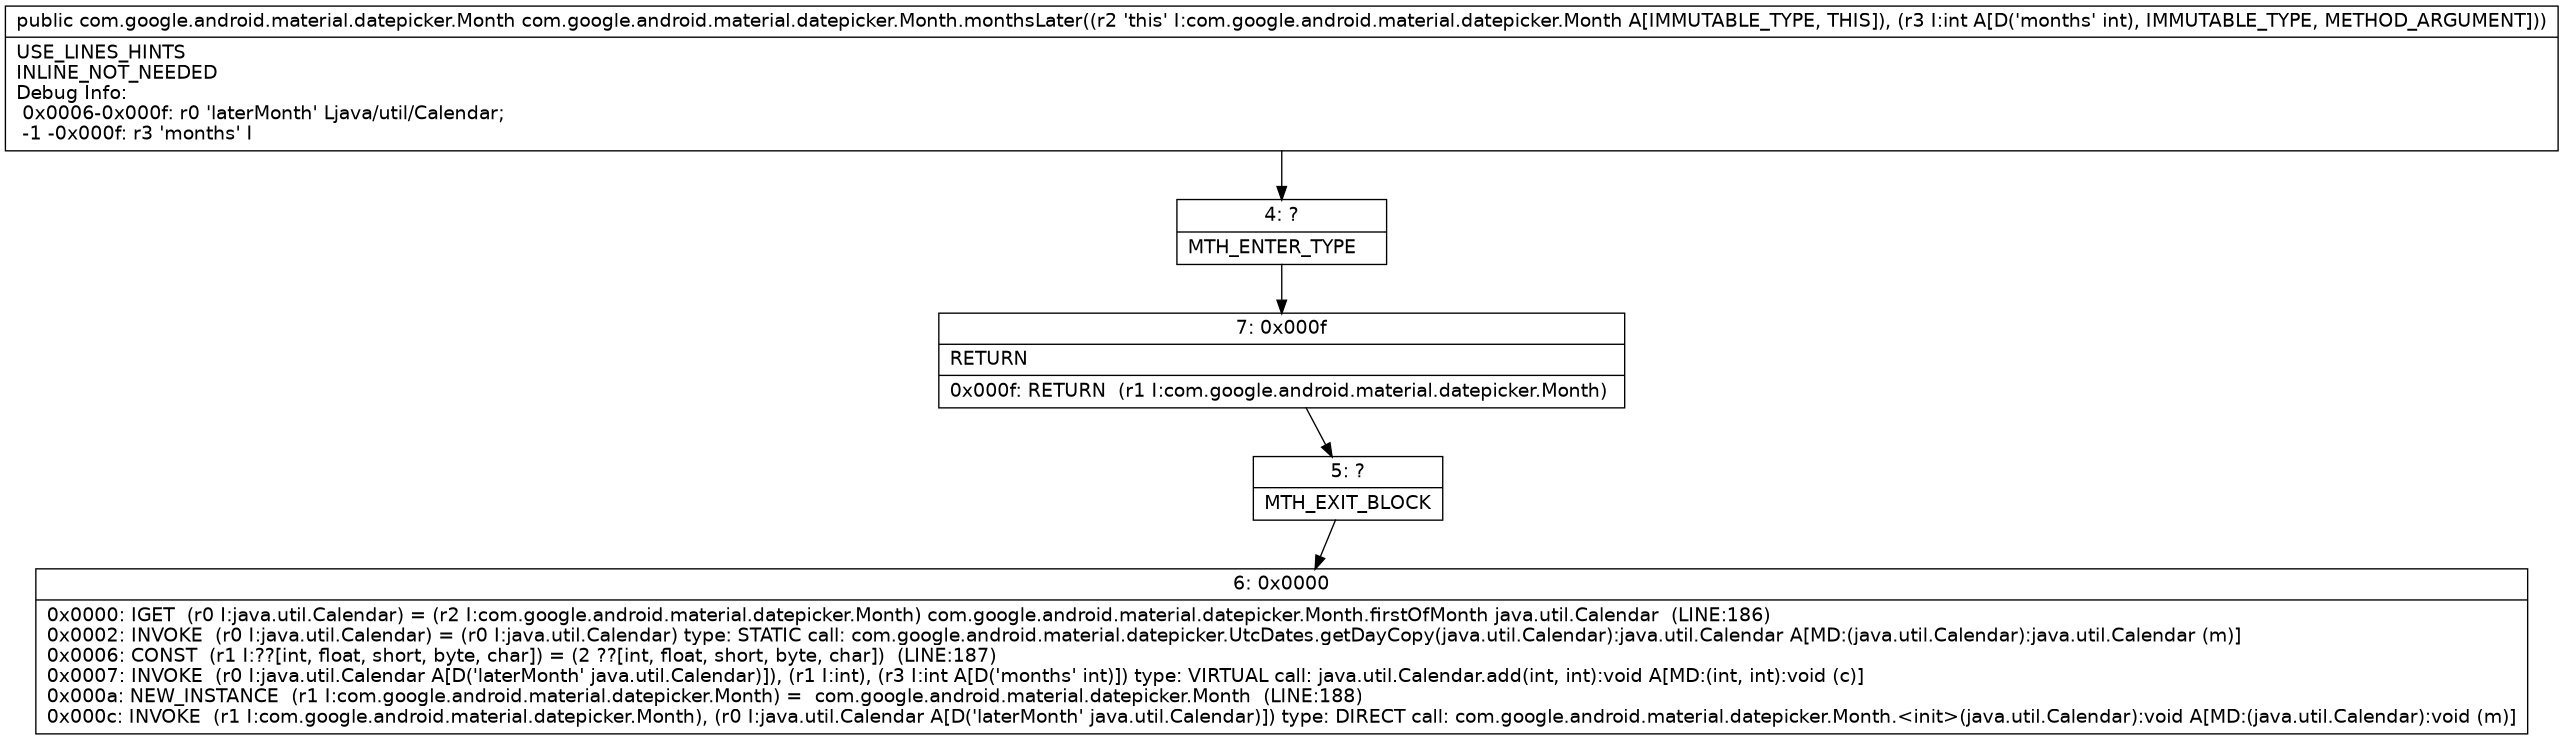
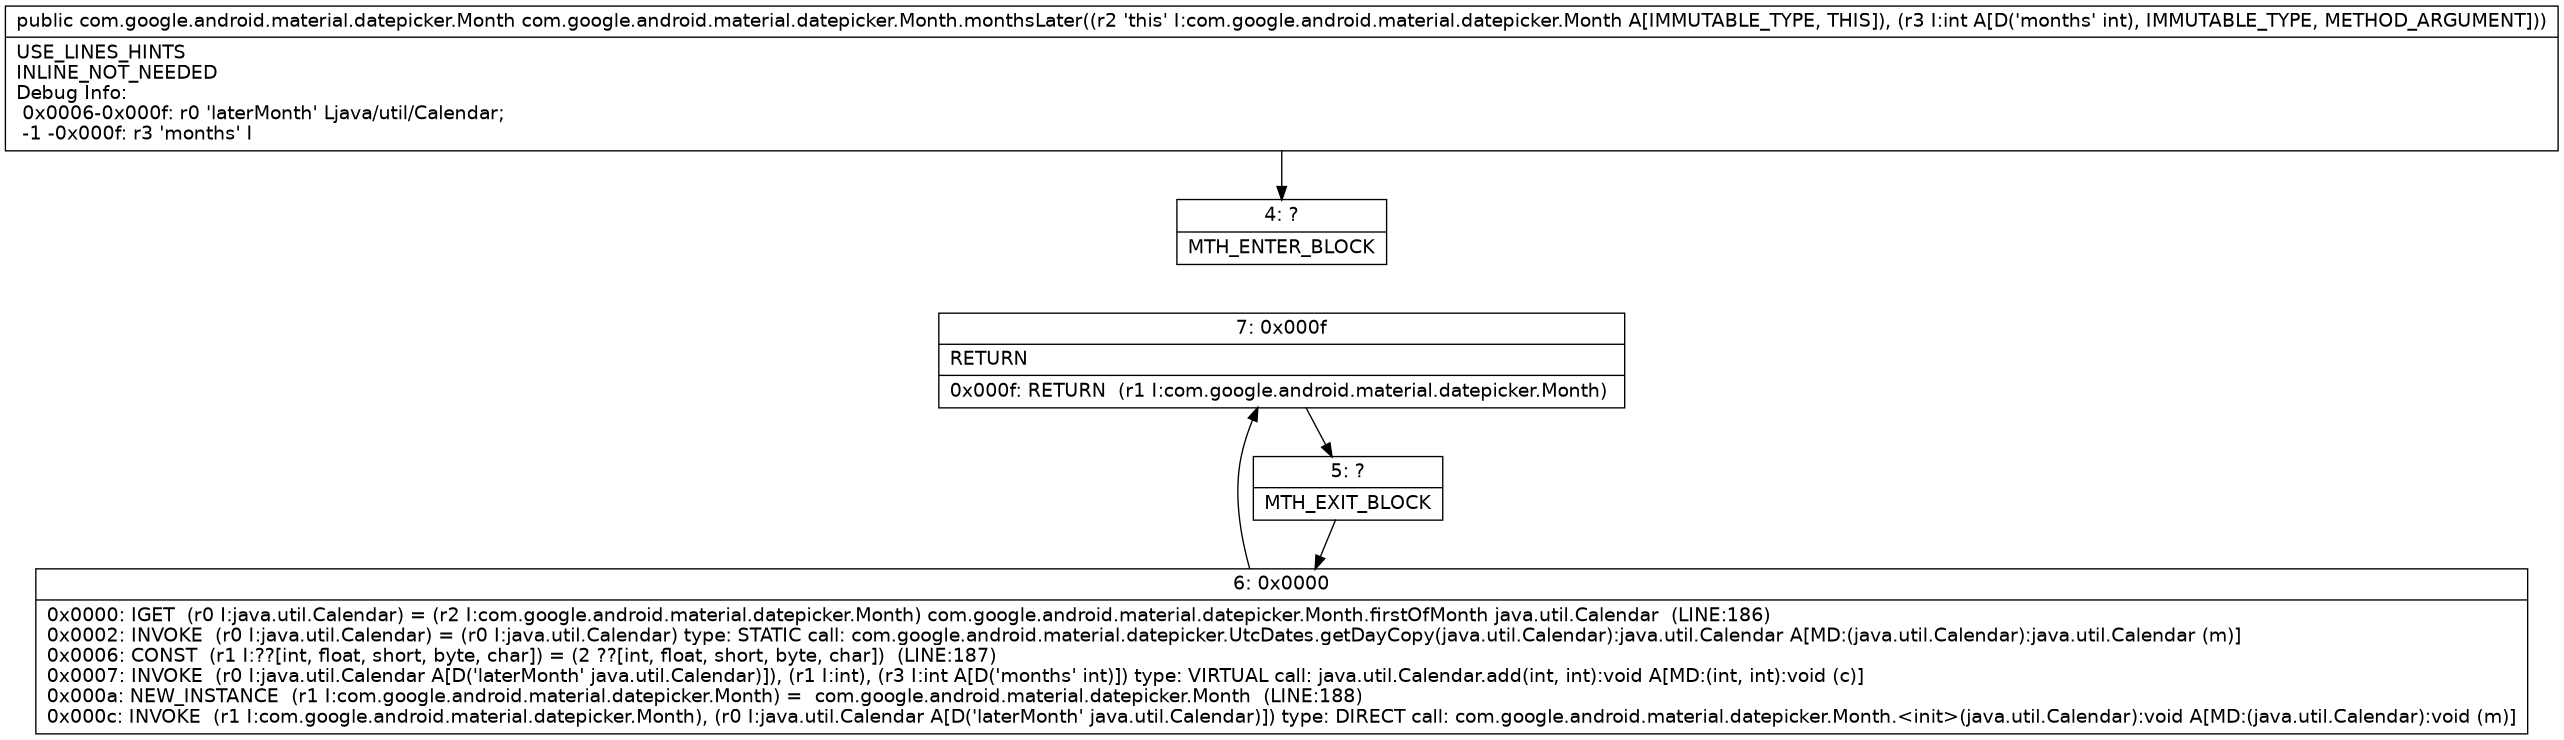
  digraph {
    fontname="DejaVu Sans"
    node [fontname="DejaVu Sans" shape=record]
    edge [fontname="DejaVu Sans"]
-   n1 [label="{4\:\ ?|MTH_ENTER_TYPE\l}"]
+   n1 [label="{4\:\ ?|MTH_ENTER_BLOCK\l}"]
    n2 [label="{6\:\ 0x0000|0x0000: IGET  (r0 I:java.util.Calendar) = (r2 I:com.google.android.material.datepicker.Month) com.google.android.material.datepicker.Month.firstOfMonth java.util.Calendar  (LINE:186)\l0x0002: INVOKE  (r0 I:java.util.Calendar) = (r0 I:java.util.Calendar) type: STATIC call: com.google.android.material.datepicker.UtcDates.getDayCopy(java.util.Calendar):java.util.Calendar A[MD:(java.util.Calendar):java.util.Calendar (m)]\l0x0006: CONST  (r1 I:??[int, float, short, byte, char]) = (2 ??[int, float, short, byte, char])  (LINE:187)\l0x0007: INVOKE  (r0 I:java.util.Calendar A[D('laterMonth' java.util.Calendar)]), (r1 I:int), (r3 I:int A[D('months' int)]) type: VIRTUAL call: java.util.Calendar.add(int, int):void A[MD:(int, int):void (c)]\l0x000a: NEW_INSTANCE  (r1 I:com.google.android.material.datepicker.Month) =  com.google.android.material.datepicker.Month  (LINE:188)\l0x000c: INVOKE  (r1 I:com.google.android.material.datepicker.Month), (r0 I:java.util.Calendar A[D('laterMonth' java.util.Calendar)]) type: DIRECT call: com.google.android.material.datepicker.Month.\<init\>(java.util.Calendar):void A[MD:(java.util.Calendar):void (m)]\l}"]
    n3 [label="{7\:\ 0x000f|RETURN\l|0x000f: RETURN  (r1 I:com.google.android.material.datepicker.Month) \l}"]
    n4 [label="{5\:\ ?|MTH_EXIT_BLOCK\l}"]
    n5 [label="{public com.google.android.material.datepicker.Month com.google.android.material.datepicker.Month.monthsLater((r2 'this' I:com.google.android.material.datepicker.Month A[IMMUTABLE_TYPE, THIS]), (r3 I:int A[D('months' int), IMMUTABLE_TYPE, METHOD_ARGUMENT]))  | USE_LINES_HINTS\lINLINE_NOT_NEEDED\lDebug Info:\l  0x0006\-0x000f: r0 'laterMonth' Ljava\/util\/Calendar;\l  \-1 \-0x000f: r3 'months' I\l}"]
-   n1 -> n3
+   n2 -> n3
    n3 -> n4
    n4 -> n2
    n5 -> n1
  }
